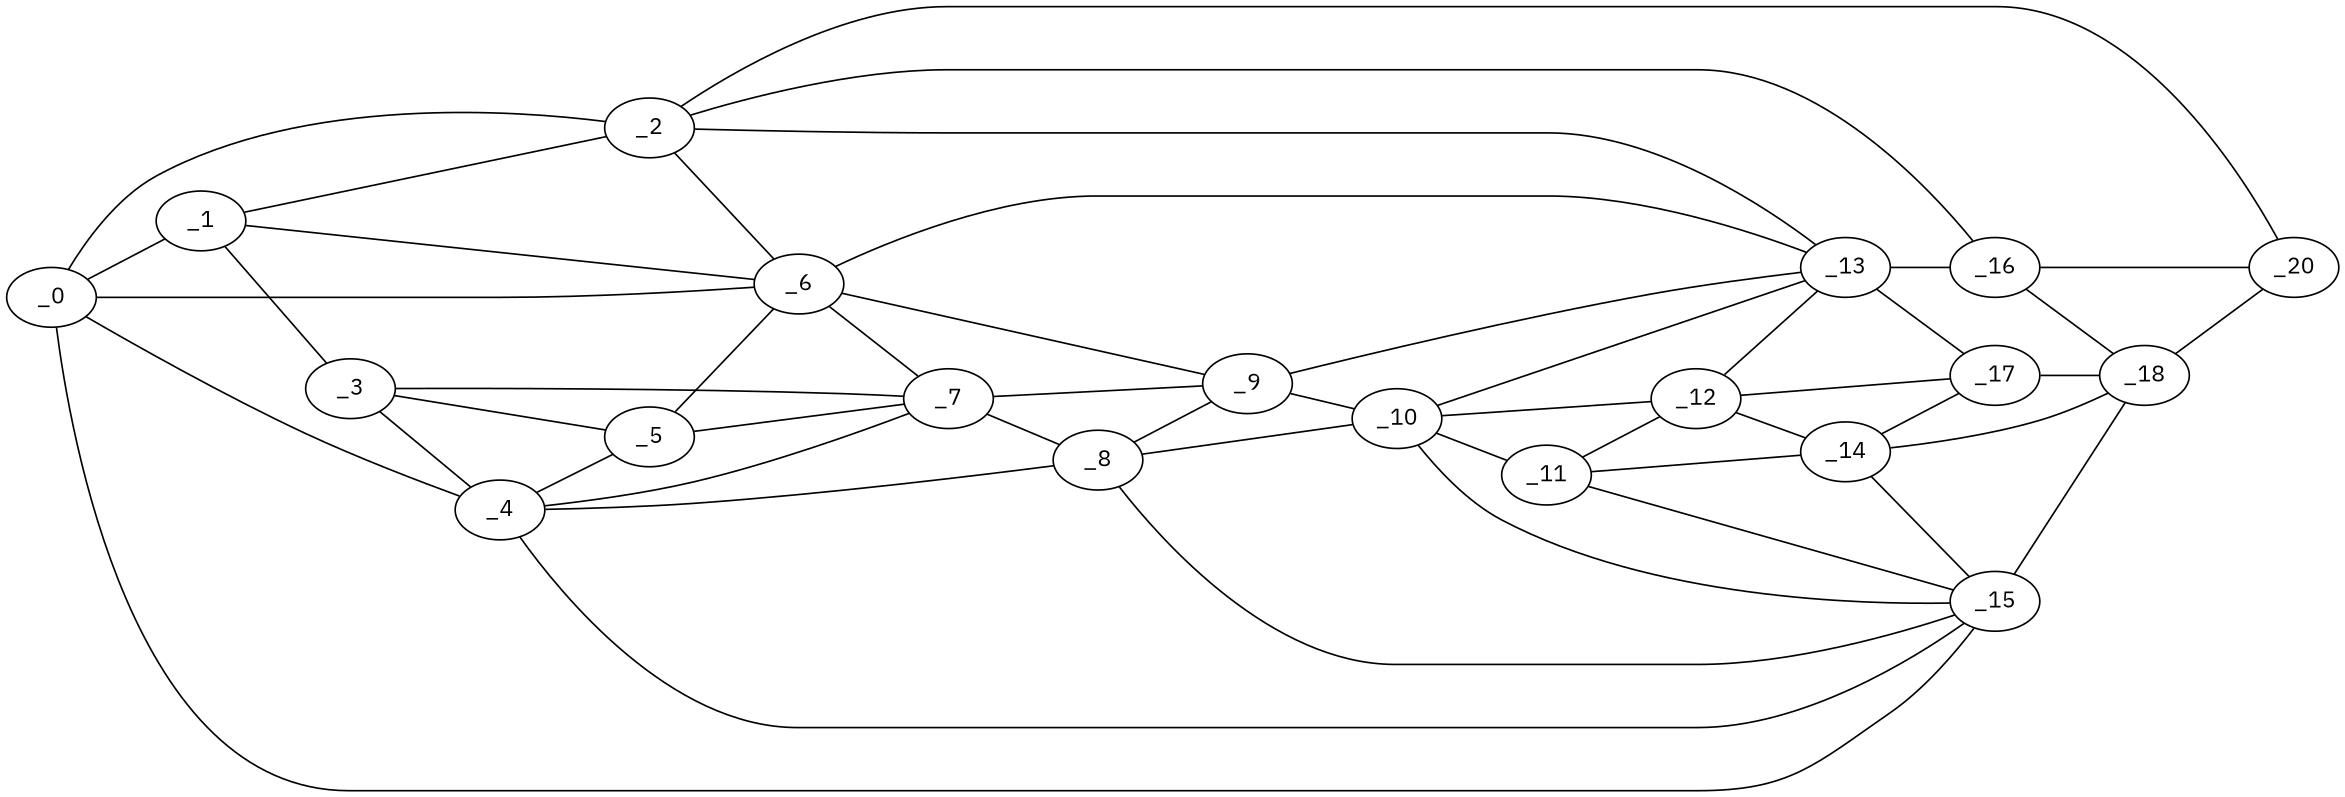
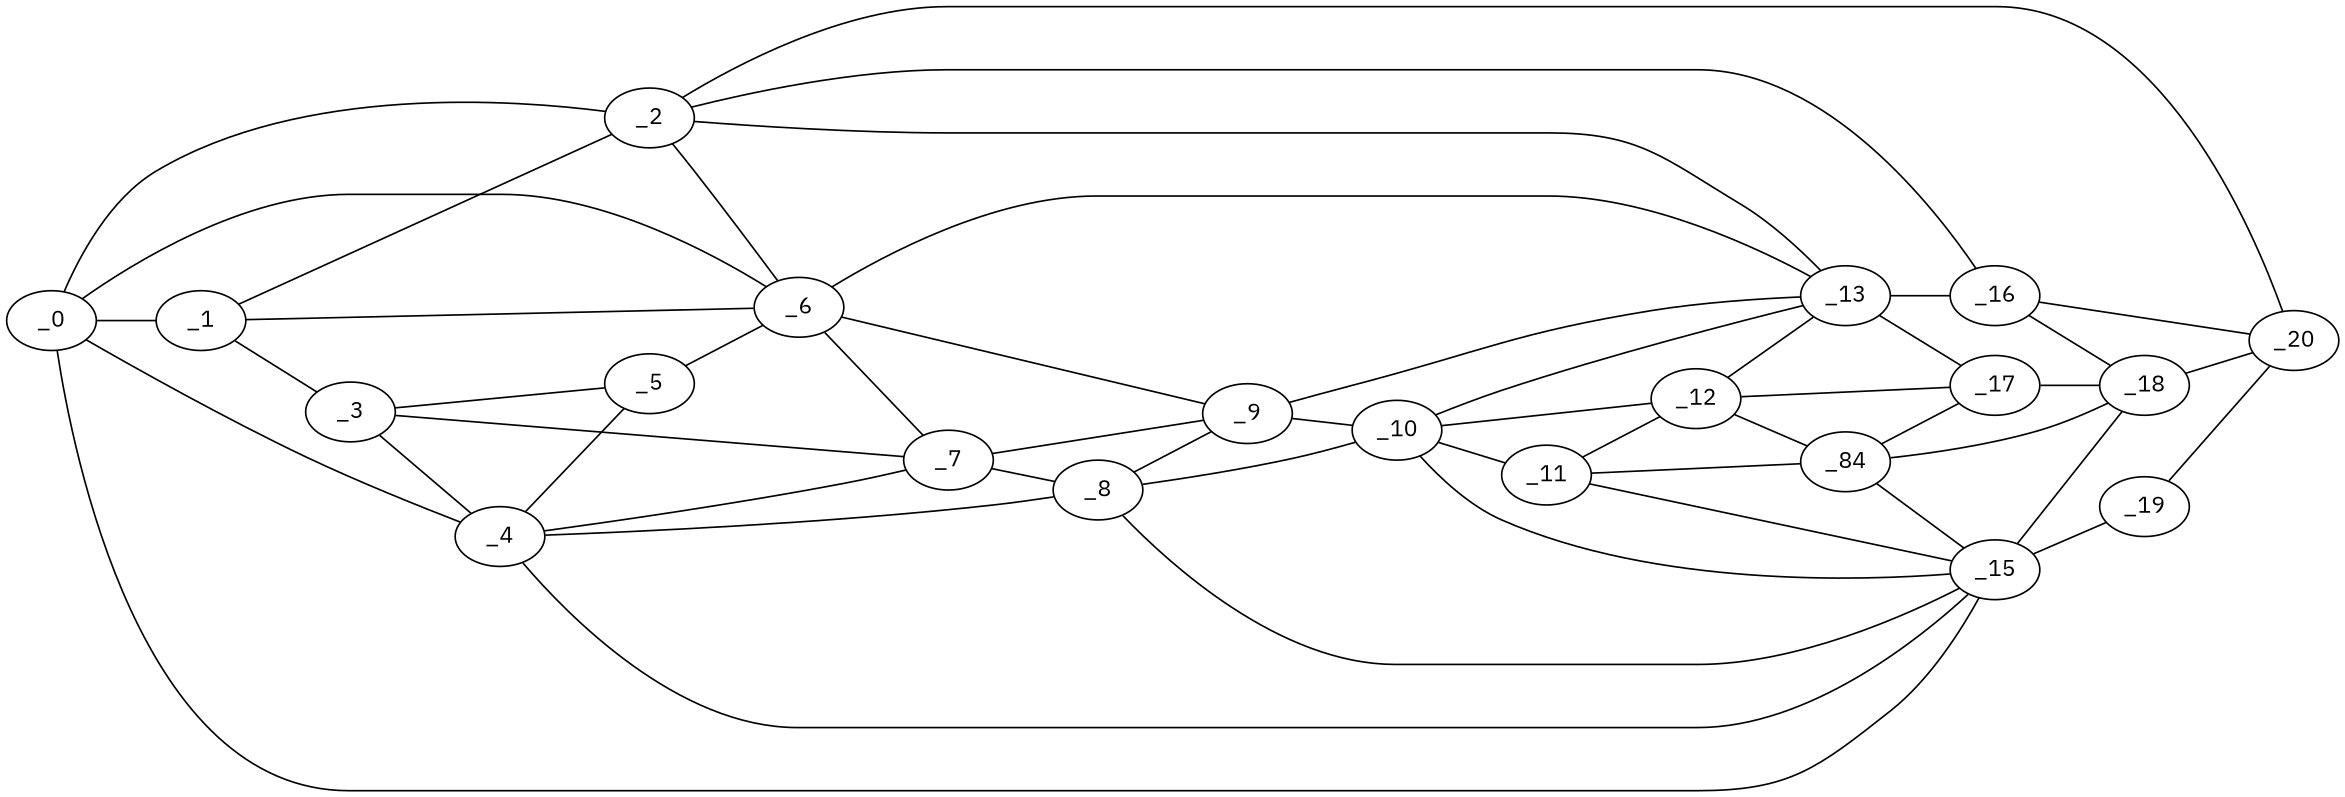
  graph {
    fontname="IBM Plex Sans"
    rankdir=LR
    node [fontname="IBM Plex Sans" x=100 y=24]
    edge [fontname="IBM Plex Sans" valence=2]
    _0 [x=9]
    _1 [x=10 y=32]
    _2 [x=11 y=100]
    _4 [x=18]
    _15 [y=23]
    _6 [x=21 y=46]
    _3 [x=16 y=31]
    _13 [x=92 y=40]
    _16 [y=47]
    _20 [x=117 y=99]
    _5 [x=19 y=39]
    _7 [x=30 y=33]
    _8 [x=32]
    _18 [x=105 y=33]
+   _19 [x=106]
    _9 [x=36 y=31]
    _17 [x=101 y=39]
    _10 [x=45]
    _11 [x=89 y=27]
    _12 [x=89 y=31]
-   _14 [x=96 y=25]
+   _14 [x=96 y=25 label=_84]
    _0 -- _1
    _0 -- _2 [valence=1]
    _0 -- _4
    _0 -- _15 [valence=1]
    _0 -- _6
    _1 -- _2 [valence=1]
    _1 -- _6
    _1 -- _3
    _2 -- _6
    _2 -- _13 [valence=1]
    _2 -- _16 [valence=1]
    _2 -- _20 [valence=1]
    _4 -- _15 [valence=1]
    _4 -- _5
    _4 -- _7
    _4 -- _8 [valence=1]
    _15 -- _18 [valence=1]
+   _15 -- _19 [valence=1]
    _6 -- _13
    _6 -- _7
    _6 -- _9
    _3 -- _4 [valence=1]
    _3 -- _5
    _3 -- _7
    _13 -- _16
    _13 -- _17
    _16 -- _20 [valence=1]
    _16 -- _18
    _5 -- _6
-   _5 -- _7
    _7 -- _8
    _7 -- _9
    _8 -- _15 [valence=1]
    _8 -- _9 [valence=1]
    _8 -- _10
    _18 -- _20
+   _19 -- _20 [valence=1]
    _9 -- _13
    _9 -- _10
    _17 -- _18
    _10 -- _15
    _10 -- _13
    _10 -- _11
    _10 -- _12
    _11 -- _15 [valence=1]
    _11 -- _12
    _11 -- _14 [valence=1]
    _12 -- _13
    _12 -- _17
    _12 -- _14 [valence=1]
    _14 -- _15
    _14 -- _18 [valence=1]
    _14 -- _17
  }
